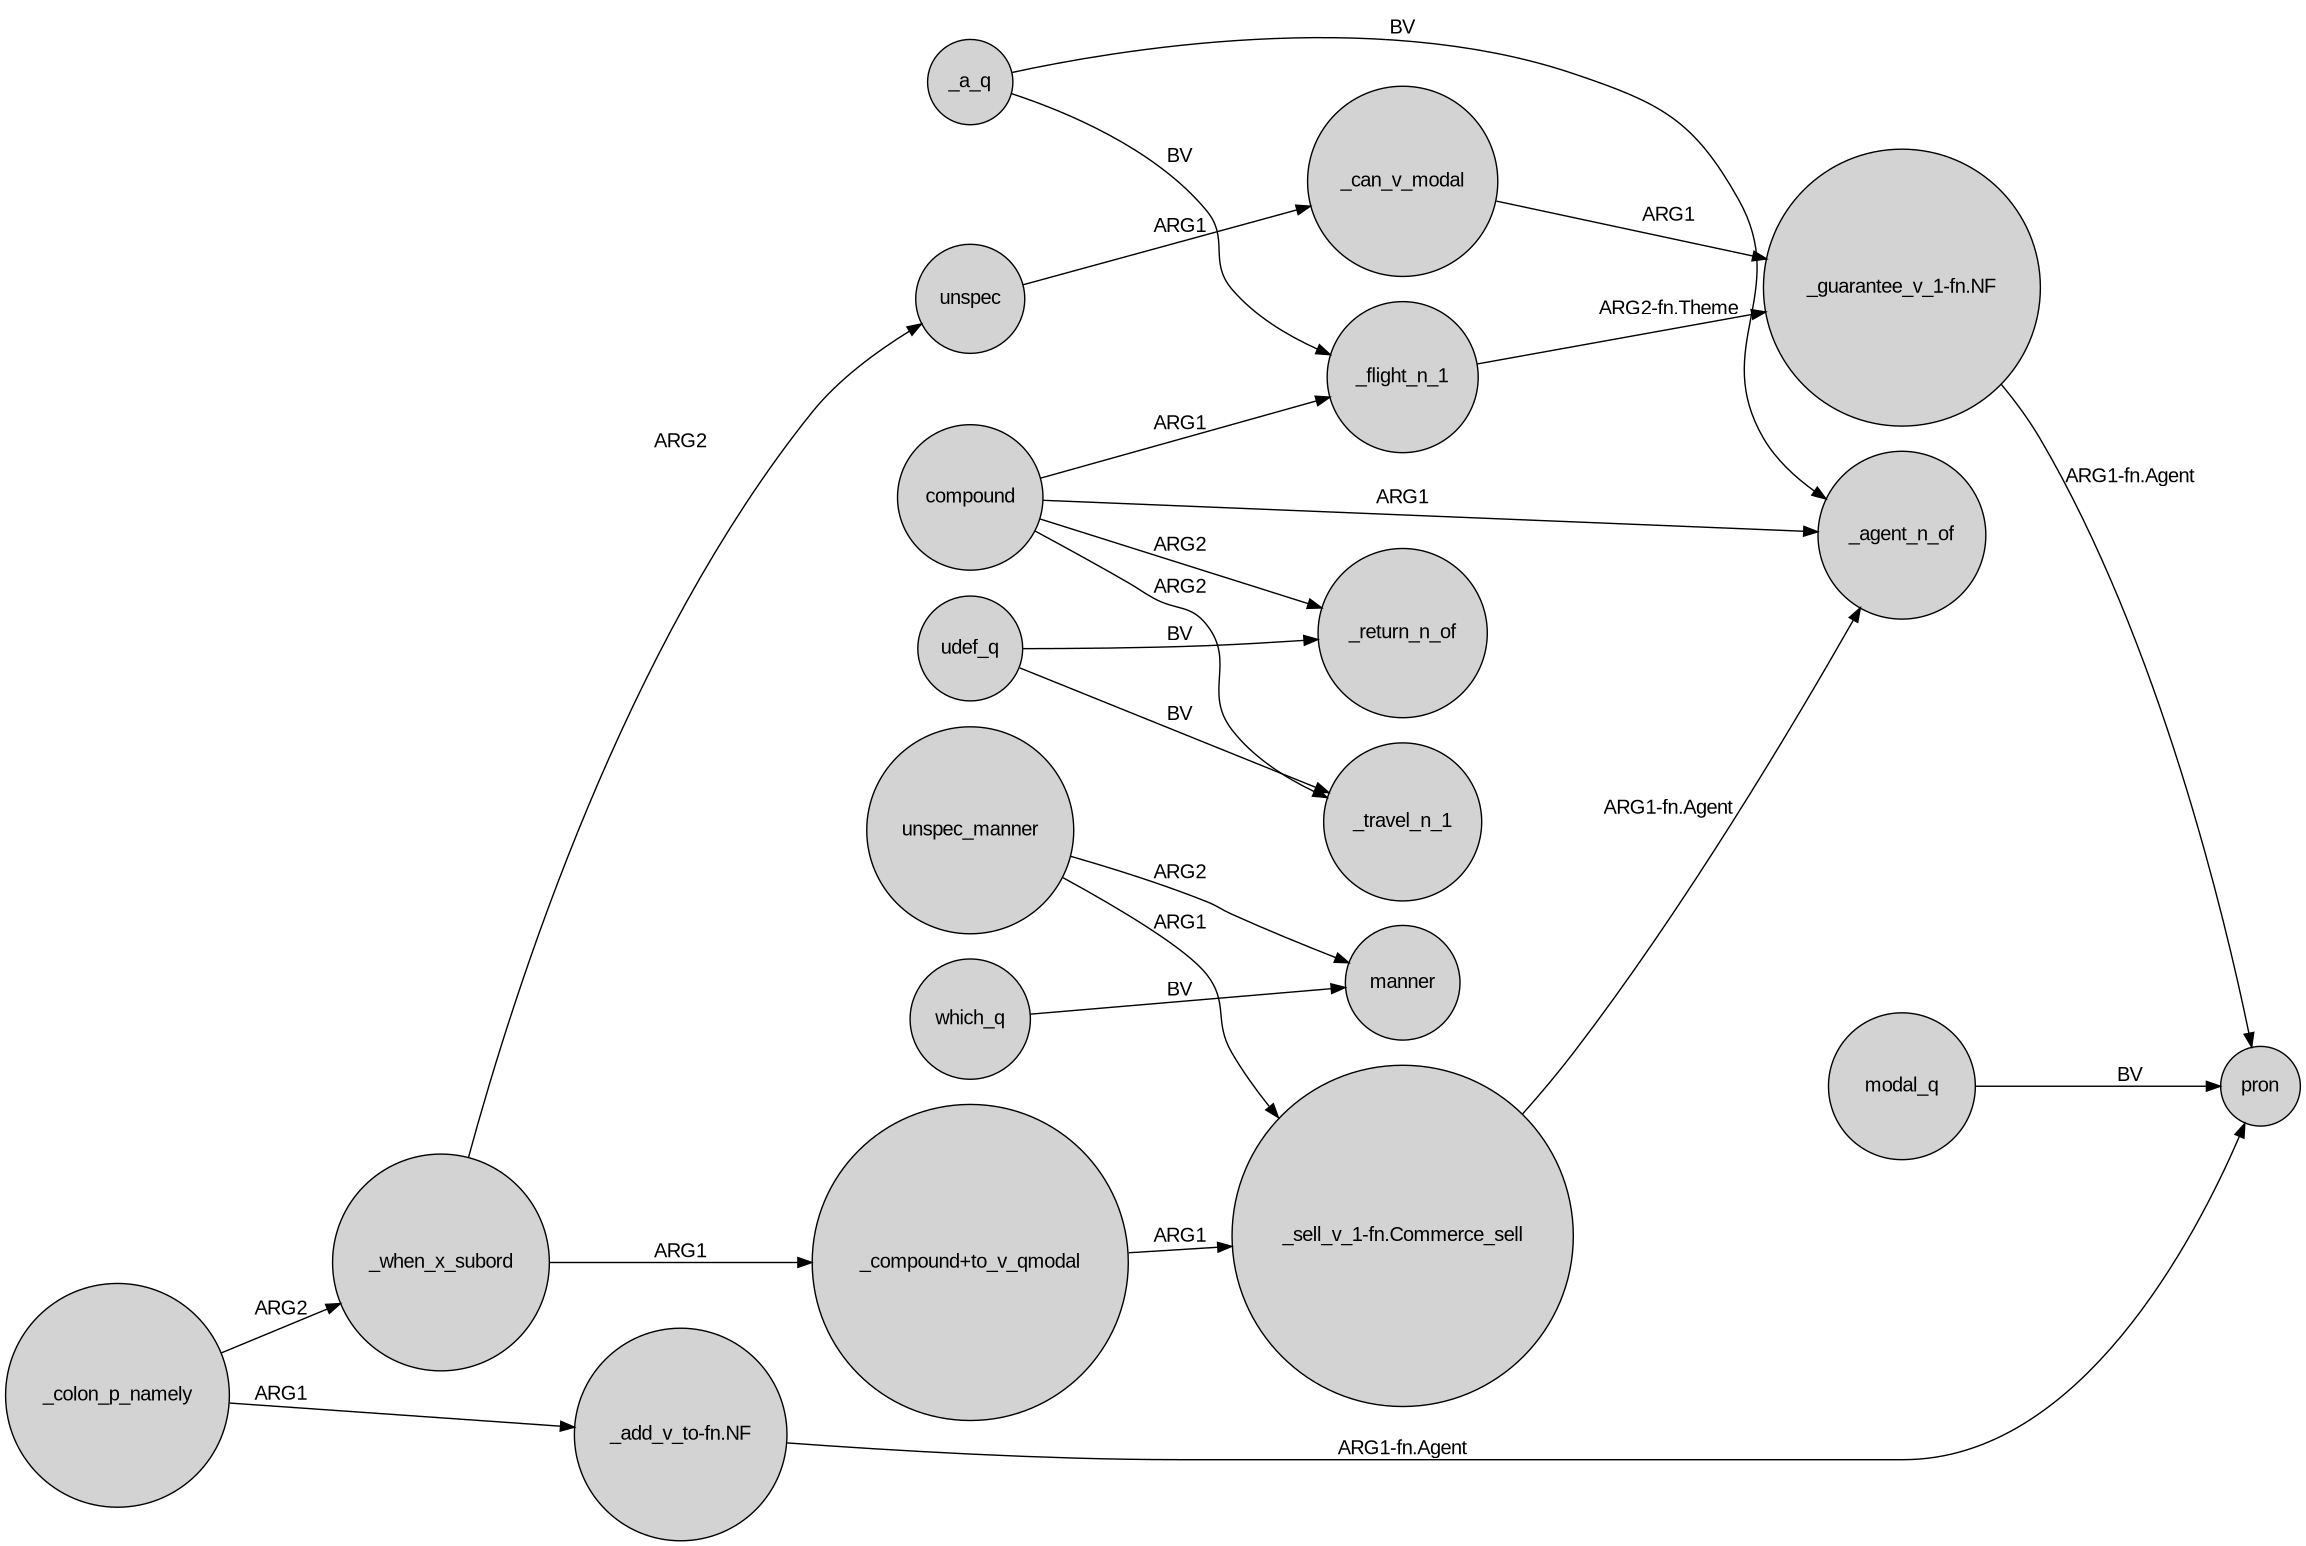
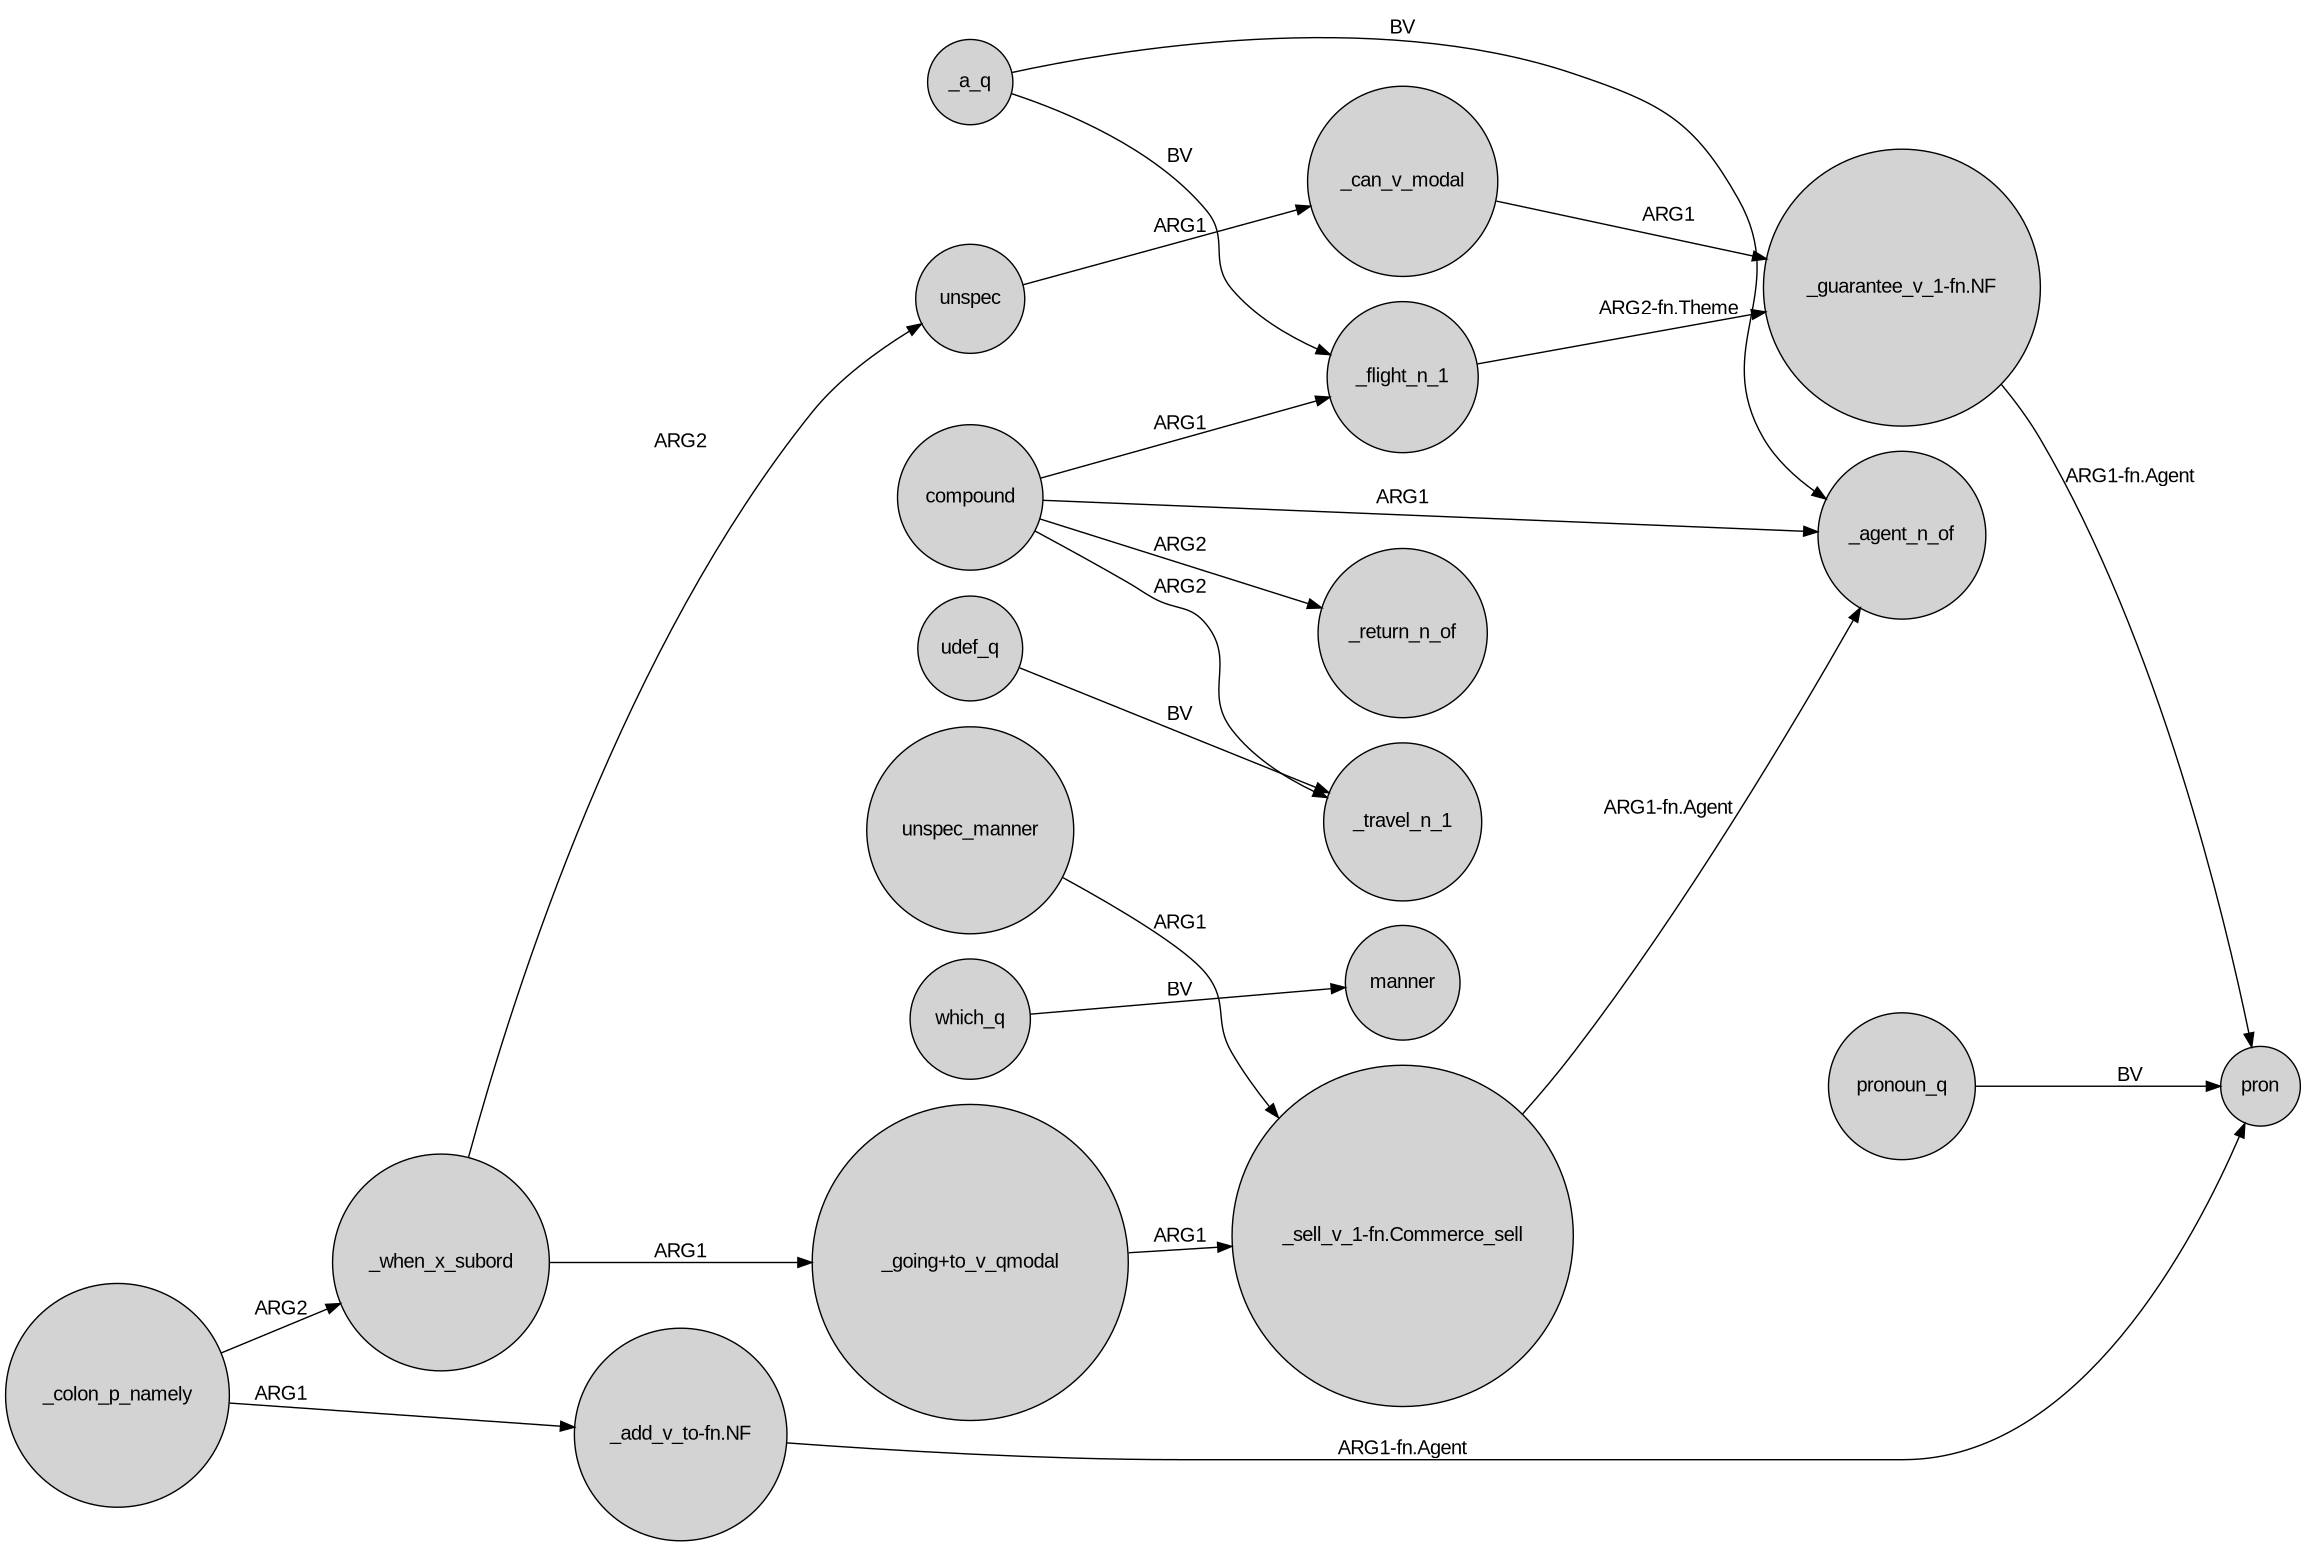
  digraph {
    fontname="Liberation Sans"
    rankdir=LR
    node [fontname="Liberation Sans" shape=circle style=filled]
    edge [fontname="Liberation Sans"]
-   "_going+to_v_qmodal" [label="_compound+to_v_qmodal"]
+   "_going+to_v_qmodal"
    "_sell_v_1-fn.Commerce_sell"
    _agent_n_of
    _when_x_subord
    n5 [label=unspec]
    _can_v_modal
    _a_q
    _flight_n_1
    "_guarantee_v_1-fn.NF"
    udef_q
    _return_n_of
    _travel_n_1
    compound
    pron
    which_q
    manner
-   pronoun_q [label=modal_q]
+   pronoun_q
    unspec_manner
    "_add_v_to-fn.NF"
    _colon_p_namely
    "_going+to_v_qmodal" -> "_sell_v_1-fn.Commerce_sell" [label=ARG1]
    "_sell_v_1-fn.Commerce_sell" -> _agent_n_of [label="ARG1-fn.Agent"]
    _when_x_subord -> "_going+to_v_qmodal" [label=ARG1]
    _when_x_subord -> n5 [label=ARG2]
    n5 -> _can_v_modal [label=ARG1]
    _can_v_modal -> "_guarantee_v_1-fn.NF" [label=ARG1]
    _a_q -> _agent_n_of [label=BV]
    _a_q -> _flight_n_1 [label=BV]
    _flight_n_1 -> "_guarantee_v_1-fn.NF" [label="ARG2-fn.Theme"]
    "_guarantee_v_1-fn.NF" -> pron [label="ARG1-fn.Agent"]
-   udef_q -> _return_n_of [label=BV]
    udef_q -> _travel_n_1 [label=BV]
    compound -> _agent_n_of [label=ARG1]
    compound -> _flight_n_1 [label=ARG1]
    compound -> _return_n_of [label=ARG2]
    compound -> _travel_n_1 [label=ARG2]
    which_q -> manner [label=BV]
    pronoun_q -> pron [label=BV]
    unspec_manner -> "_sell_v_1-fn.Commerce_sell" [label=ARG1]
-   unspec_manner -> manner [label=ARG2]
    "_add_v_to-fn.NF" -> pron [label="ARG1-fn.Agent"]
    _colon_p_namely -> _when_x_subord [label=ARG2]
    _colon_p_namely -> "_add_v_to-fn.NF" [label=ARG1]
  }
